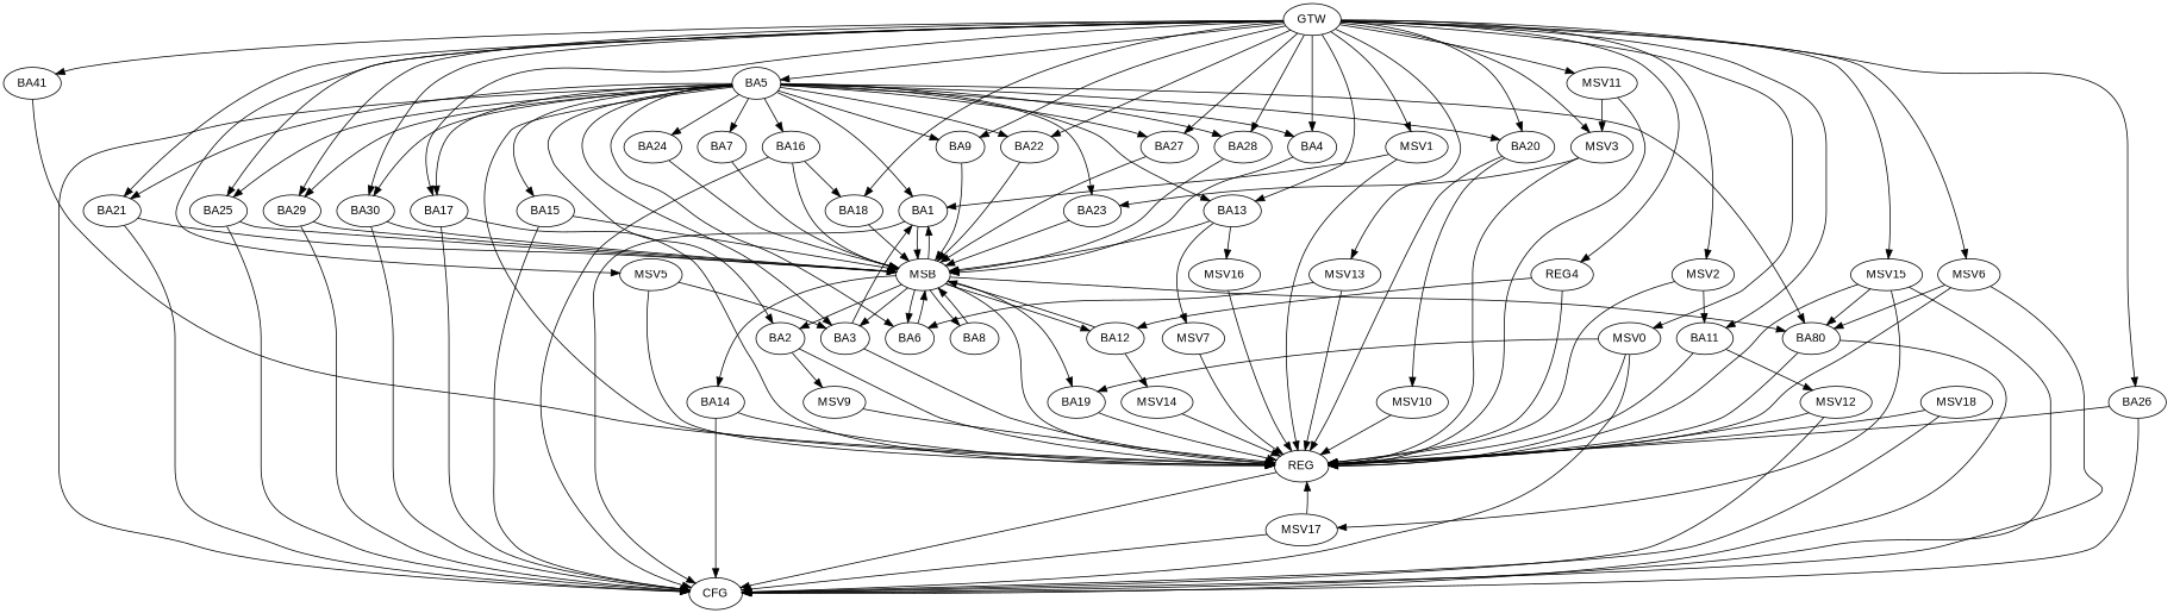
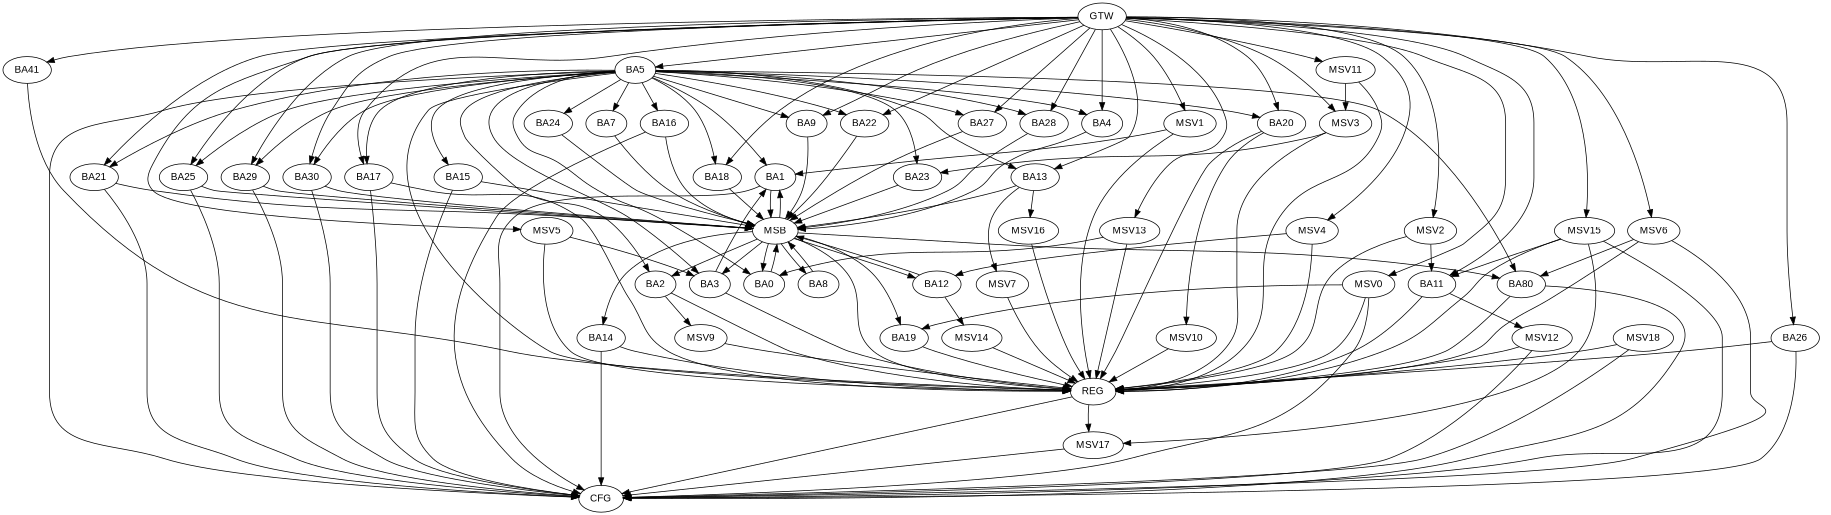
  strict digraph {
    fontname="Liberation Sans"
    node [fontname="Liberation Sans"]
    edge [fontname="Liberation Sans"]
    n1 [label=BA1]
    n2 [label=MSB]
    n3 [label=CFG]
    n4 [label=BA2]
    n5 [label=REG]
    n6 [label=BA3]
-   n7 [label=BA6]
+   n7 [label=BA0]
    n8 [label=BA80]
    n9 [label=BA8]
    n10 [label=BA12]
    n11 [label=BA14]
    n12 [label=BA19]
    n13 [label=MSV9]
    n14 [label=BA4]
    n15 [label=BA5]
    n16 [label=BA7]
    n17 [label=BA9]
    n18 [label=BA13]
    n19 [label=BA15]
    n20 [label=BA16]
    n21 [label=BA17]
    n22 [label=BA18]
    n23 [label=BA20]
    n24 [label=BA21]
    n25 [label=BA22]
    n26 [label=BA23]
    n27 [label=BA24]
    n28 [label=BA25]
    n29 [label=BA27]
    n30 [label=BA28]
    n31 [label=BA29]
    n32 [label=BA30]
    n33 [label=MSV7]
    n34 [label=MSV16]
    n35 [label=MSV10]
    n36 [label=BA11]
    n37 [label=MSV12]
    n38 [label=MSV14]
    n39 [label=BA26]
    n40 [label=BA41]
    n41 [label=GTW]
    n42 [label=MSV1]
    n43 [label=MSV2]
    n44 [label=MSV3]
-   n45 [label=REG4]
+   n45 [label=MSV4]
    n46 [label=MSV5]
    n47 [label=MSV6]
    n48 [label=MSV0]
    n49 [label=MSV11]
    n50 [label=MSV13]
    n51 [label=MSV15]
    n52 [label=MSV17]
    n53 [label=MSV18]
    n1 -> n2
    n1 -> n3
    n2 -> n1
    n2 -> n4
    n2 -> n5
    n2 -> n6
    n2 -> n7
    n2 -> n8
    n2 -> n9
    n2 -> n10
    n2 -> n11
    n2 -> n12
    n4 -> n5
    n4 -> n13
    n5 -> n3
    n6 -> n1
    n6 -> n5
    n7 -> n2
    n8 -> n3
    n8 -> n5
    n9 -> n2
    n10 -> n2
    n10 -> n38
    n11 -> n3
    n11 -> n5
    n12 -> n5
    n13 -> n5
    n14 -> n2
    n15 -> n1
    n15 -> n3
    n15 -> n4
    n15 -> n5
    n15 -> n6
    n15 -> n7
    n15 -> n8
    n15 -> n14
    n15 -> n16
    n15 -> n17
    n15 -> n18
    n15 -> n19
    n15 -> n20
    n15 -> n21
-   n20 -> n22
+   n15 -> n22
    n15 -> n23
    n15 -> n24
    n15 -> n25
    n15 -> n26
    n15 -> n27
    n15 -> n28
    n15 -> n29
    n15 -> n30
    n15 -> n31
    n15 -> n32
    n16 -> n2
    n17 -> n2
    n18 -> n2
    n18 -> n33
    n18 -> n34
    n19 -> n2
    n19 -> n3
    n20 -> n2
    n20 -> n3
    n21 -> n3
    n21 -> n5
    n22 -> n2
    n23 -> n5
    n23 -> n35
    n24 -> n2
    n24 -> n3
    n25 -> n2
    n26 -> n2
    n27 -> n2
    n28 -> n2
    n28 -> n3
    n29 -> n2
    n30 -> n2
    n31 -> n2
    n31 -> n3
    n32 -> n2
    n32 -> n3
    n33 -> n5
    n34 -> n5
    n35 -> n5
    n36 -> n5
    n36 -> n37
    n37 -> n3
    n37 -> n5
    n38 -> n5
    n39 -> n3
    n39 -> n5
    n40 -> n5
    n41 -> n14
    n41 -> n15
    n41 -> n17
    n41 -> n18
    n41 -> n21
    n41 -> n22
    n41 -> n23
    n41 -> n24
    n41 -> n25
    n41 -> n28
    n41 -> n29
    n41 -> n30
    n41 -> n31
    n41 -> n32
    n41 -> n36
    n41 -> n39
    n41 -> n40
    n41 -> n42
    n41 -> n43
    n41 -> n44
    n41 -> n45
    n41 -> n46
    n41 -> n47
    n41 -> n48
    n41 -> n49
    n41 -> n50
    n41 -> n51
    n42 -> n1
    n42 -> n5
    n43 -> n5
    n43 -> n36
    n44 -> n5
    n44 -> n26
    n45 -> n5
    n45 -> n10
    n46 -> n5
    n46 -> n6
    n47 -> n3
    n47 -> n5
    n47 -> n8
    n48 -> n3
    n48 -> n5
    n48 -> n12
    n49 -> n5
    n49 -> n44
    n50 -> n5
    n50 -> n7
    n51 -> n3
    n51 -> n5
-   n51 -> n8
+   n51 -> n36
    n51 -> n52
    n52 -> n3
-   n52 -> n5
+   n5 -> n52
    n53 -> n3
    n53 -> n5
  }
